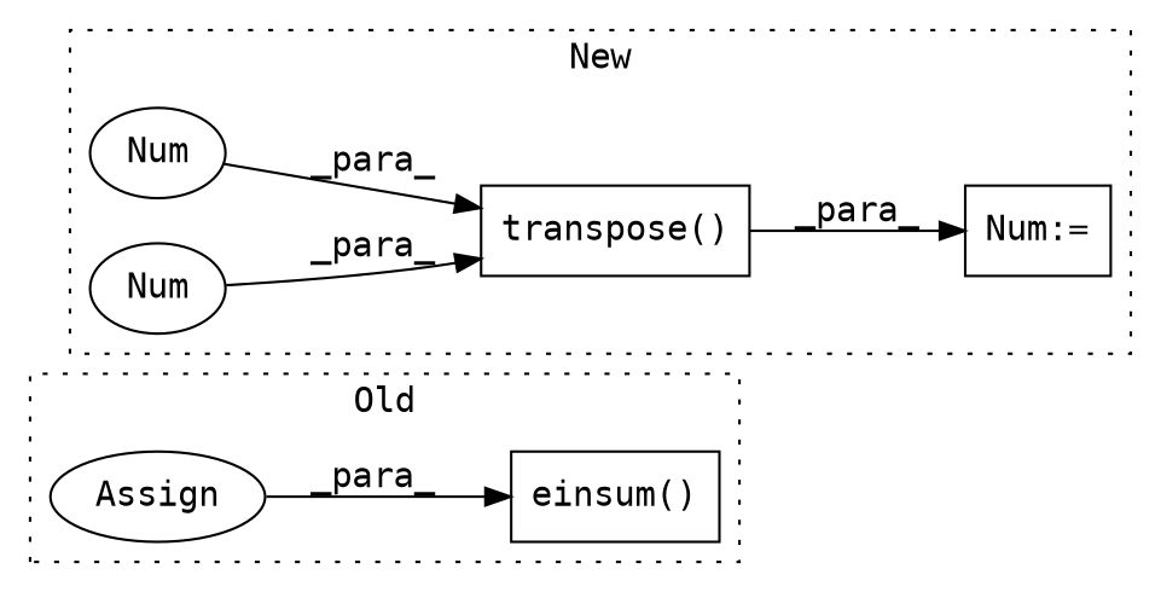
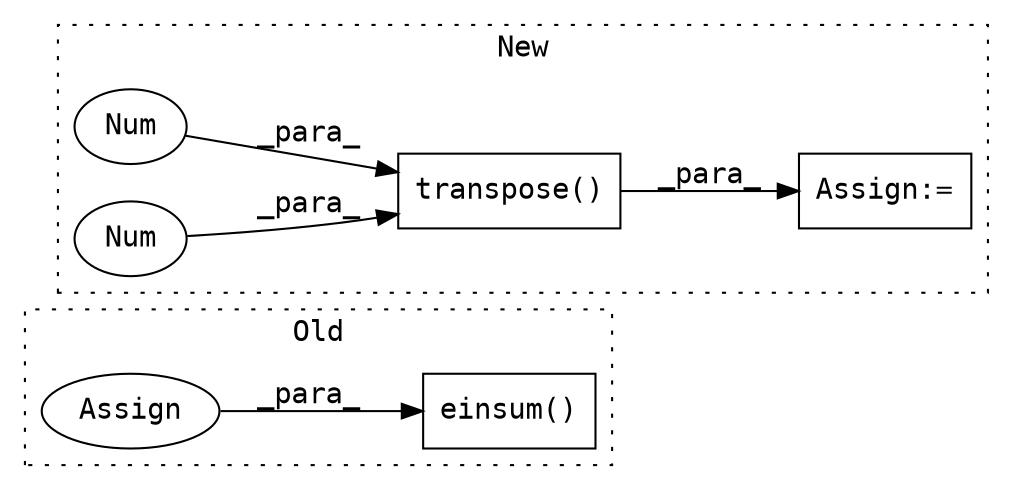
  digraph {
    fontname="DejaVu Sans Mono"
    rankdir=LR
    node [a=75 fontname="DejaVu Sans Mono" l=1 shape=box]
    edge [fontname="DejaVu Sans Mono"]
    n1 [l="13,1" label="einsum()" s="1358,1405"]
    n2 [a=66 l=19 label=Assign s=1371 shape=ellipse]
    n3 [l="51,1" label="transpose()" s="1105,1160"]
    n4 [a=76 label=Num s=1156 shape=ellipse]
    n5 [a=76 label=Num s=1159 shape=ellipse]
-   n6 [a=68 l=3 label="Num:=" s=1177]
+   n6 [a=68 l=3 label="Assign:=" s=1177]
    subgraph cluster_1 {
      label=Old
      style=dotted
      n1
      n2
    }
    subgraph cluster_2 {
      label=New
      style=dotted
      n3
      n4
      n5
      n6
    }
    n2 -> n1 [label=_para_]
    n3 -> n6 [label=_para_]
    n4 -> n3 [label=_para_]
    n5 -> n3 [label=_para_]
  }
